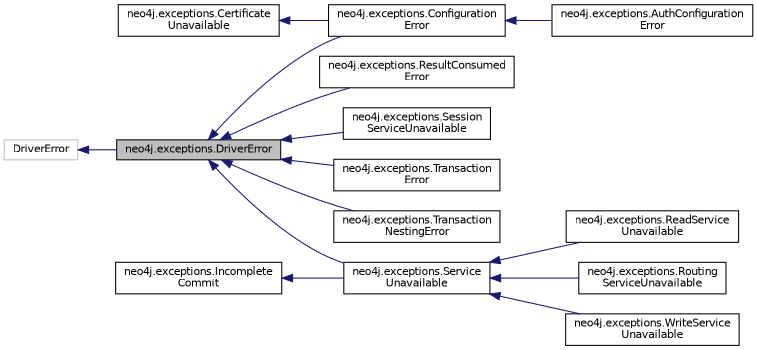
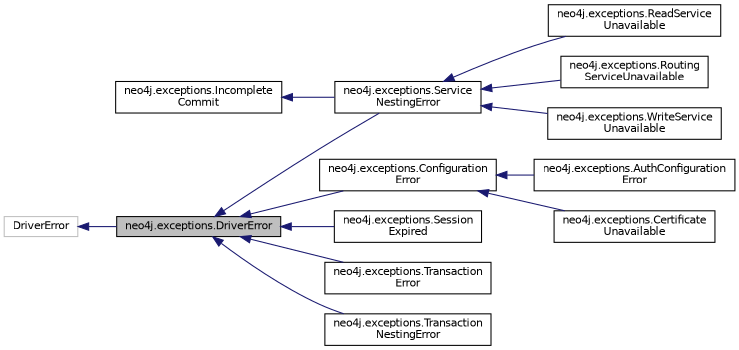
  digraph {
    rankdir=LR
    node [color=black fillcolor=white fontname=Helvetica fontsize=10 shape=record style=filled]
    edge [color=midnightblue dir=back fontname=Helvetica fontsize=10 labelfontname=Helvetica labelfontsize=10 style=solid]
    n1 [fillcolor=grey75 fontcolor=black height=0.2 label="neo4j.exceptions.DriverError" width=0.4]
    n2 [height=0.2 label="neo4j.exceptions.Configuration\lError" width=0.4]
-   n3 [height=0.2 label="neo4j.exceptions.ResultConsumed\lError" width=0.4]
-   n4 [height=0.2 label="neo4j.exceptions.Service\lUnavailable" width=0.4]
-   n5 [height=0.2 label="neo4j.exceptions.Session\lServiceUnavailable" width=0.4]
+   n4 [height=0.2 label="neo4j.exceptions.Service\lNestingError" width=0.4]
+   n5 [height=0.2 label="neo4j.exceptions.Session\lExpired" width=0.4]
    n6 [height=0.2 label="neo4j.exceptions.Transaction\lError" width=0.4]
    n7 [height=0.2 label="neo4j.exceptions.Transaction\lNestingError" width=0.4]
    n8 [height=0.2 label="neo4j.exceptions.AuthConfiguration\lError" width=0.4]
    n9 [height=0.2 label="neo4j.exceptions.Certificate\lUnavailable" width=0.4]
    n10 [height=0.2 label="neo4j.exceptions.ReadService\lUnavailable" width=0.4]
    n11 [height=0.2 label="neo4j.exceptions.Routing\lServiceUnavailable" width=0.4]
    n12 [height=0.2 label="neo4j.exceptions.WriteService\lUnavailable" width=0.4]
    n13 [color=grey75 height=0.2 label=DriverError width=0.4]
    n14 [height=0.2 label="neo4j.exceptions.Incomplete\lCommit" width=0.4]
    n1 -> n2
-   n1 -> n3
    n1 -> n4
    n1 -> n5
    n1 -> n6
    n1 -> n7
    n2 -> n8
-   n9 -> n2
+   n2 -> n9
    n4 -> n10
    n4 -> n11
    n4 -> n12
    n13 -> n1
    n14 -> n4
  }
